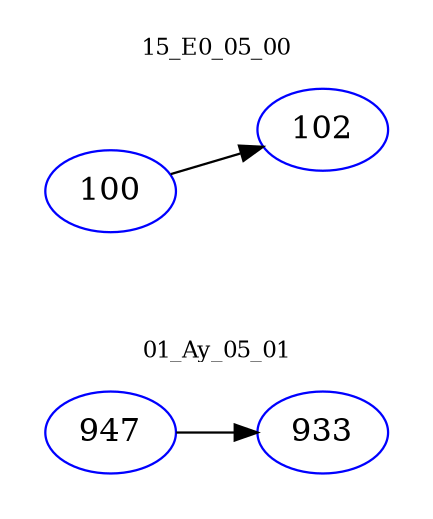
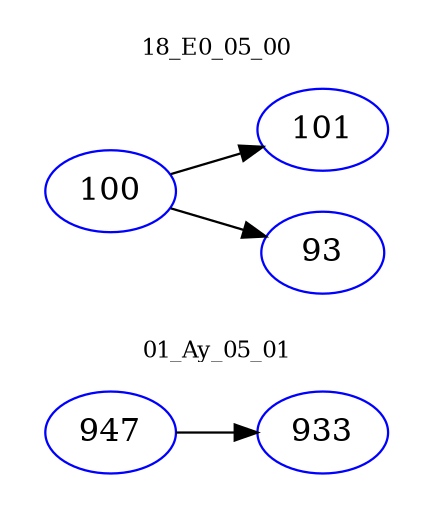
  digraph {
    rankdir=LR
    node [color=blue]
    edge [color=black]
    n1 [label=947]
    n2 [label=933]
    n3 [label=100]
-   n5 [label=102]
+   n4 [label=93]
+   n5 [label=101]
    subgraph cluster_1 {
      color=white
      fontsize=10
      label="01_Ay_05_01"
      n1
      n2
    }
    subgraph cluster_2 {
      color=white
      fontsize=10
-     label="15_E0_05_00"
+     label="18_E0_05_00"
      n3
+     n4
      n5
    }
    n1 -> n2
+   n3 -> n4
    n3 -> n5
  }
